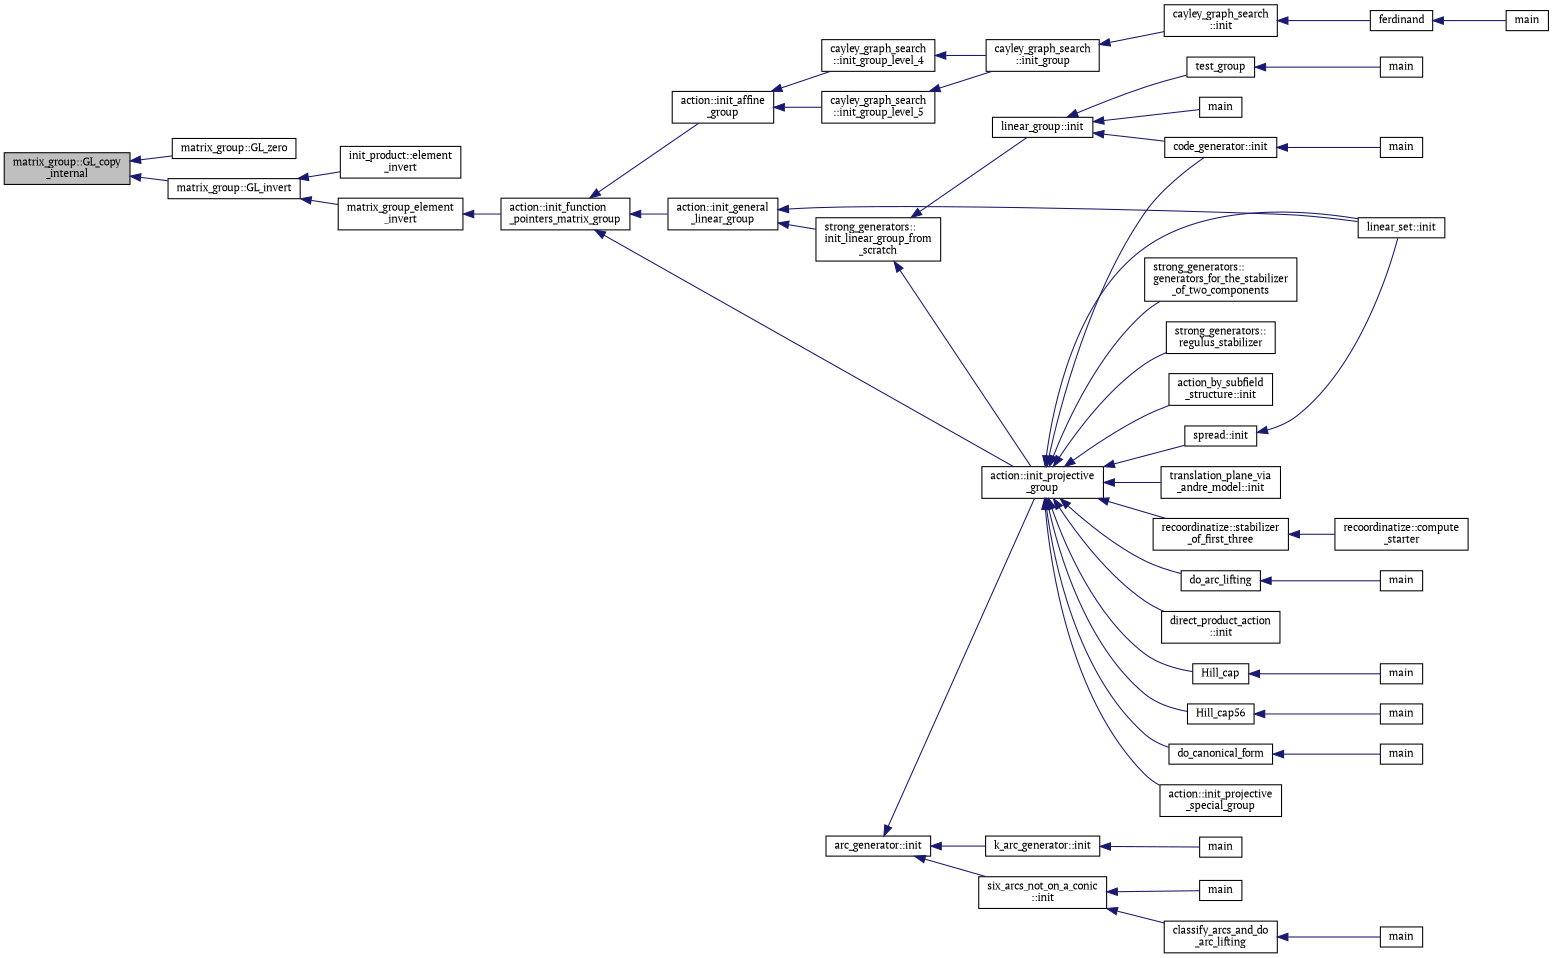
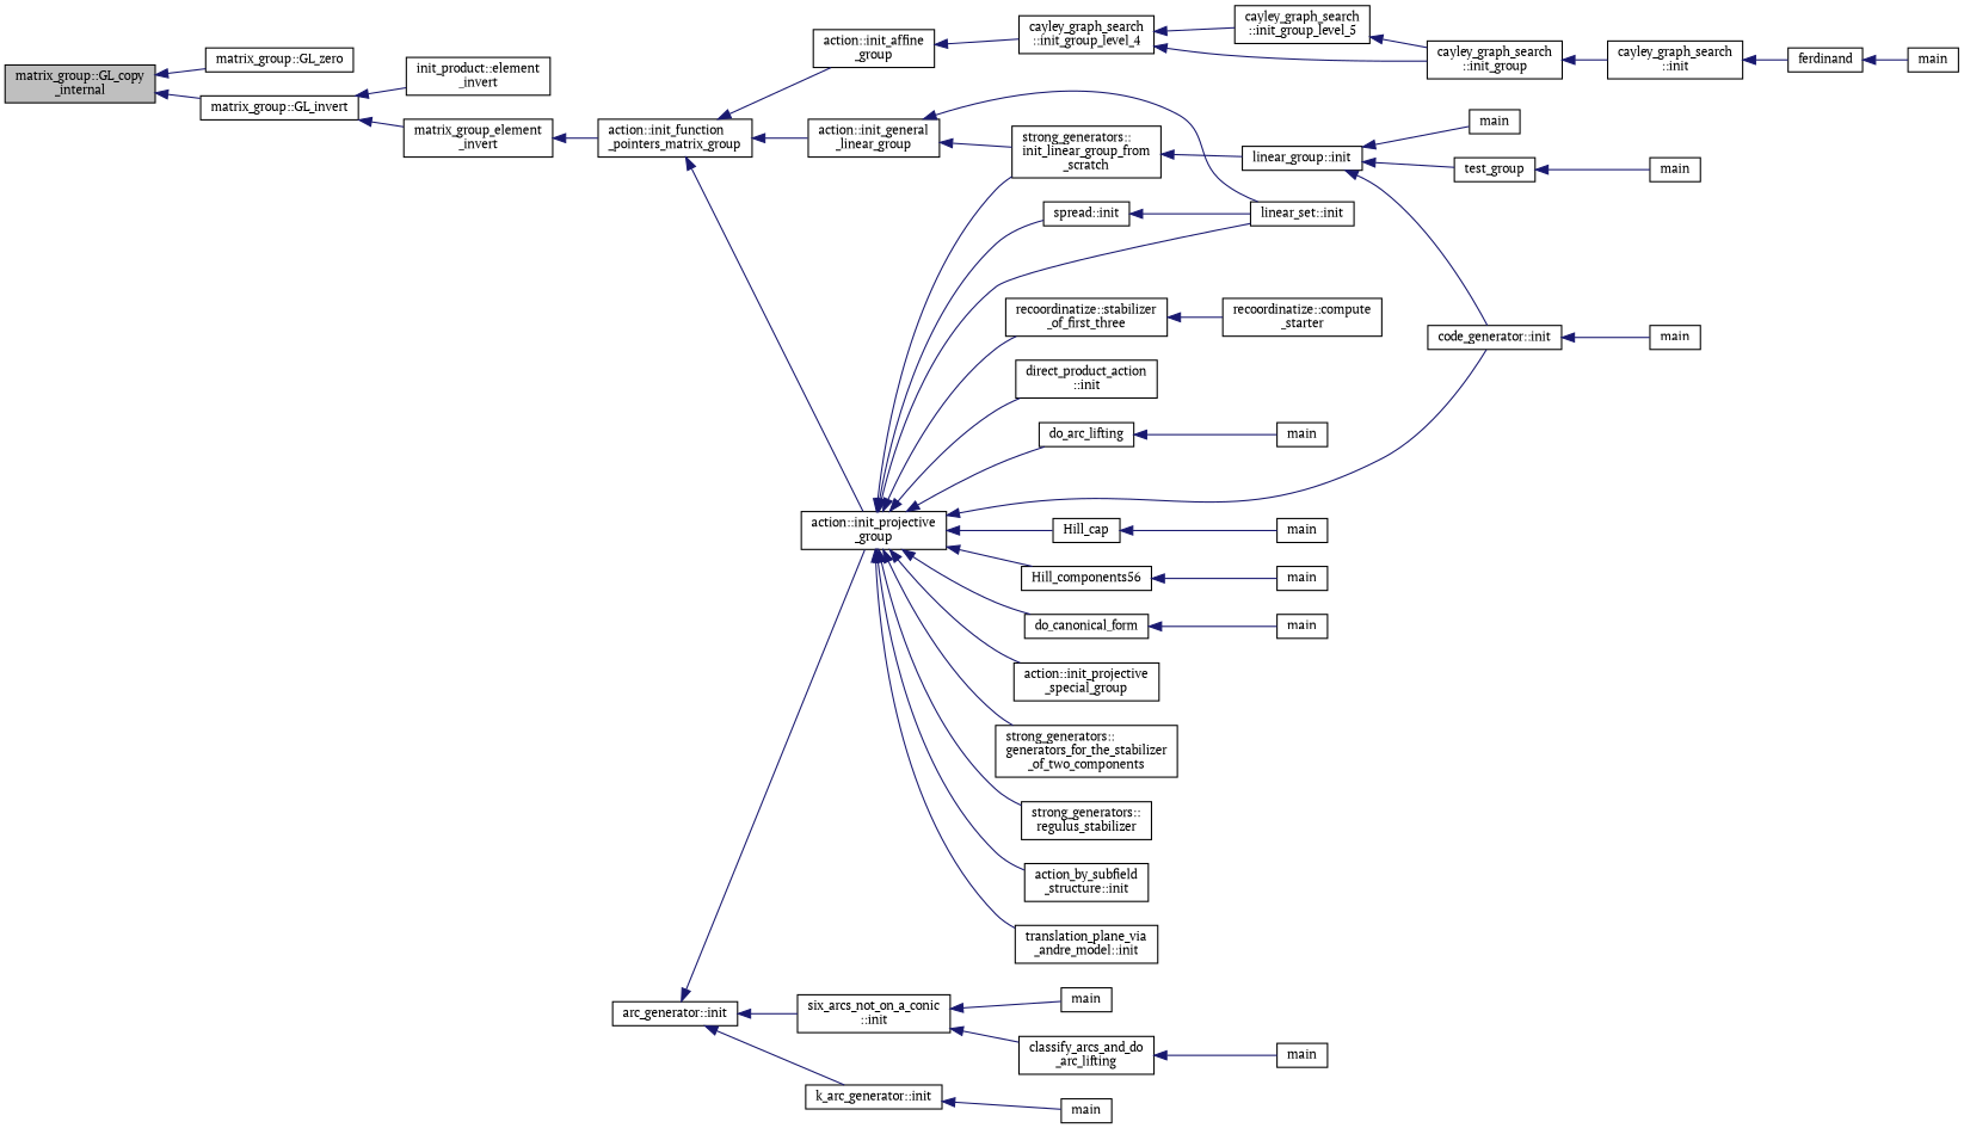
  digraph {
    fontname="PT Serif"
    rankdir=LR
    node [color=black fillcolor=white fontname="PT Serif" fontsize=10 shape=record style=filled]
    edge [color=midnightblue dir=back fontname="PT Serif" fontsize=10 labelfontname=Helvetica labelfontsize=10 style=solid]
    n1 [fillcolor=grey75 fontcolor=black height=0.2 label="matrix_group::GL_copy\l_internal" width=0.4]
    n2 [height=0.2 label="matrix_group::GL_zero" width=0.4]
    n3 [height=0.2 label="matrix_group::GL_invert" width=0.4]
    n4 [height=0.2 label="init_product::element\l_invert" width=0.4]
    n5 [height=0.2 label="matrix_group_element\l_invert" width=0.4]
    n6 [height=0.2 label="action::init_function\l_pointers_matrix_group" width=0.4]
    n7 [height=0.2 label="action::init_projective\l_group" width=0.4]
    n8 [height=0.2 label="action::init_affine\l_group" width=0.4]
    n9 [height=0.2 label="action::init_general\l_linear_group" width=0.4]
    n10 [height=0.2 label=do_arc_lifting width=0.4]
    n11 [height=0.2 label="code_generator::init" width=0.4]
    n12 [height=0.2 label="direct_product_action\l::init" width=0.4]
    n13 [height=0.2 label=Hill_cap width=0.4]
    n14 [height=0.2 label="linear_set::init" width=0.4]
-   n15 [height=0.2 label=Hill_cap56 width=0.4]
+   n15 [height=0.2 label=Hill_components56 width=0.4]
    n16 [height=0.2 label=do_canonical_form width=0.4]
    n17 [height=0.2 label="action::init_projective\l_special_group" width=0.4]
    n18 [height=0.2 label="strong_generators::\linit_linear_group_from\l_scratch" width=0.4]
    n19 [height=0.2 label="strong_generators::\lgenerators_for_the_stabilizer\l_of_two_components" width=0.4]
    n20 [height=0.2 label="strong_generators::\lregulus_stabilizer" width=0.4]
    n21 [height=0.2 label="action_by_subfield\l_structure::init" width=0.4]
    n22 [height=0.2 label="recoordinatize::stabilizer\l_of_first_three" width=0.4]
    n23 [height=0.2 label="spread::init" width=0.4]
    n24 [height=0.2 label="translation_plane_via\l_andre_model::init" width=0.4]
    n25 [height=0.2 label="cayley_graph_search\l::init_group_level_4" width=0.4]
    n26 [height=0.2 label="cayley_graph_search\l::init_group_level_5" width=0.4]
    n27 [height=0.2 label=main width=0.4]
    n28 [height=0.2 label=main width=0.4]
    n29 [height=0.2 label=main width=0.4]
    n30 [height=0.2 label=main width=0.4]
    n31 [height=0.2 label=main width=0.4]
    n32 [height=0.2 label="linear_group::init" width=0.4]
    n33 [height=0.2 label="arc_generator::init" width=0.4]
    n34 [height=0.2 label="k_arc_generator::init" width=0.4]
    n35 [height=0.2 label="six_arcs_not_on_a_conic\l::init" width=0.4]
    n36 [height=0.2 label="recoordinatize::compute\l_starter" width=0.4]
    n37 [height=0.2 label=test_group width=0.4]
    n38 [height=0.2 label=main width=0.4]
    n39 [height=0.2 label=main width=0.4]
    n40 [height=0.2 label=main width=0.4]
    n41 [height=0.2 label="classify_arcs_and_do\l_arc_lifting" width=0.4]
    n42 [height=0.2 label=main width=0.4]
    n43 [height=0.2 label=main width=0.4]
    n44 [height=0.2 label="cayley_graph_search\l::init_group" width=0.4]
    n45 [height=0.2 label="cayley_graph_search\l::init" width=0.4]
    n46 [height=0.2 label=ferdinand width=0.4]
    n47 [height=0.2 label=main width=0.4]
    n1 -> n2
    n1 -> n3
    n3 -> n4
    n3 -> n5
    n5 -> n6
    n6 -> n7
    n6 -> n8
    n6 -> n9
    n7 -> n10
    n7 -> n11
    n7 -> n12
    n7 -> n13
    n7 -> n14
    n7 -> n15
    n7 -> n16
    n7 -> n17
-   n18 -> n7
+   n7 -> n18
    n7 -> n19
    n7 -> n20
    n7 -> n21
    n7 -> n22
    n7 -> n23
    n7 -> n24
    n8 -> n25
-   n8 -> n26
+   n25 -> n26
    n9 -> n14
    n9 -> n18
    n10 -> n27
    n11 -> n28
    n13 -> n29
    n15 -> n30
    n16 -> n31
    n18 -> n32
    n22 -> n36
    n23 -> n14
    n25 -> n44
    n26 -> n44
    n32 -> n11
    n32 -> n37
    n32 -> n38
    n33 -> n7
    n33 -> n34
    n33 -> n35
    n34 -> n40
    n35 -> n41
    n35 -> n42
    n37 -> n39
    n41 -> n43
    n44 -> n45
    n45 -> n46
    n46 -> n47
  }
